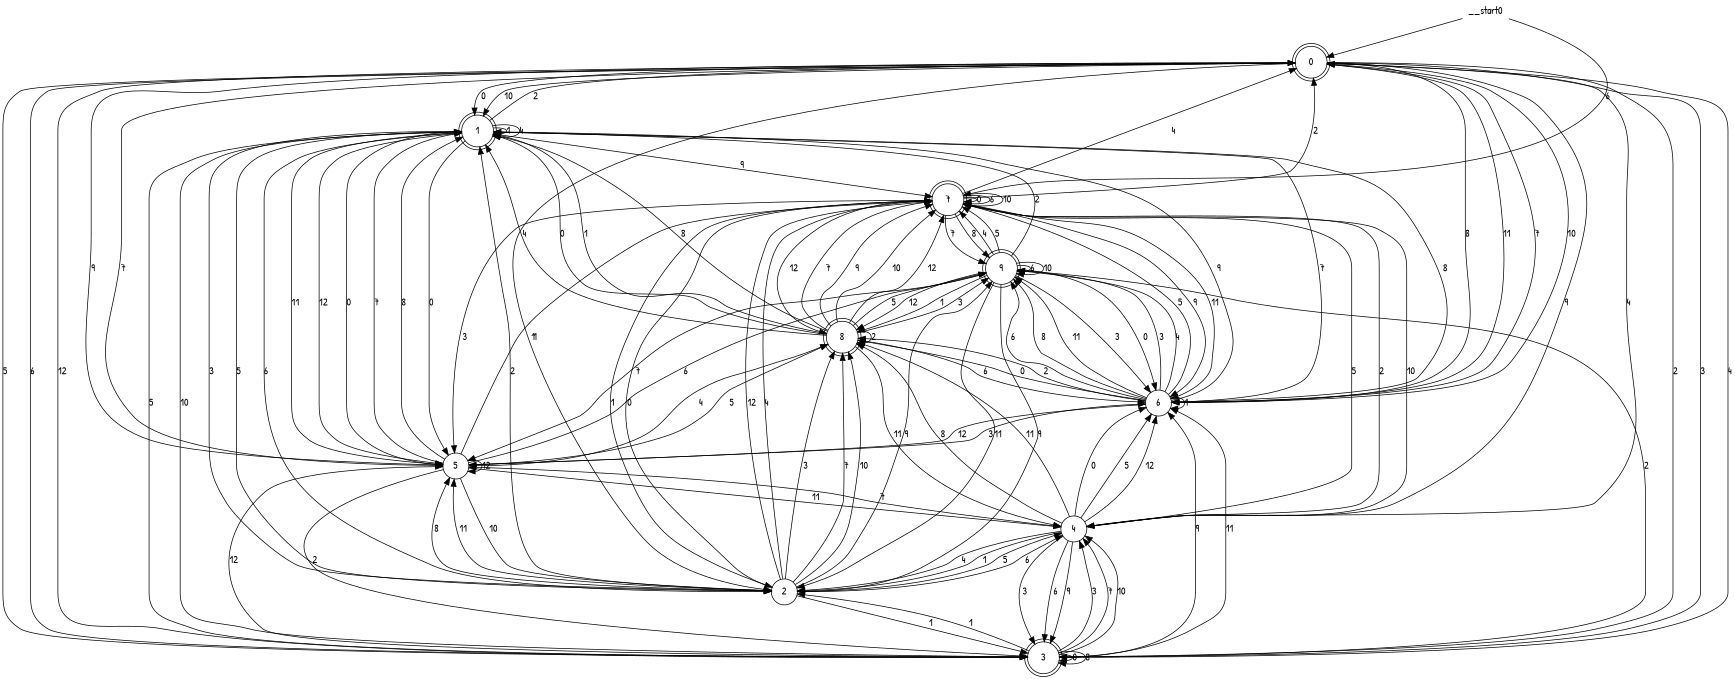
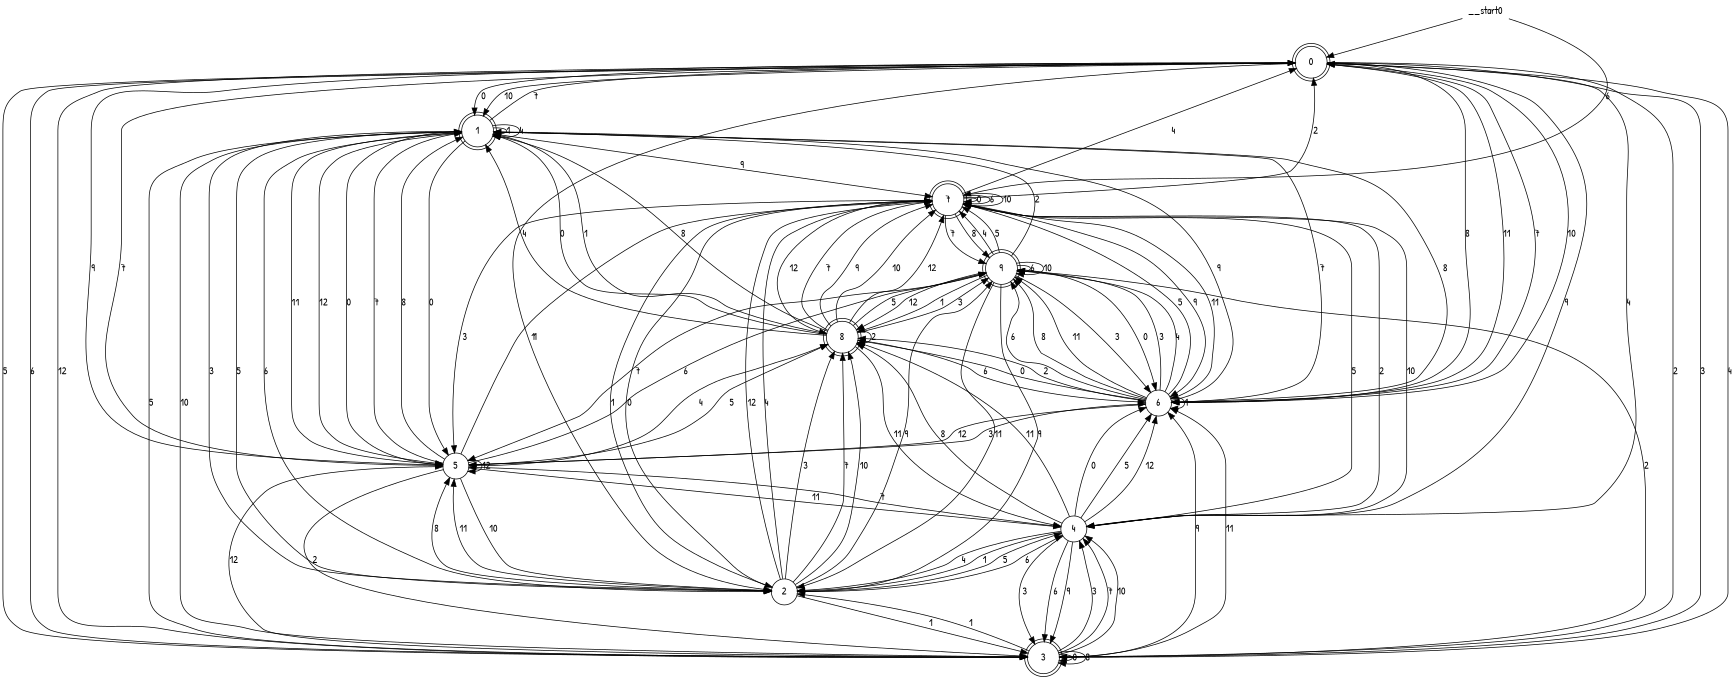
  digraph {
    fontname="Patrick Hand"
    node [fontname="Patrick Hand" shape=doublecircle]
    edge [fontname="Patrick Hand"]
    n1 [label=0]
    n2 [label=1]
    n3 [label=2 shape=circle]
    n4 [label=3]
    n5 [label=4 shape=circle]
    n6 [label=5 shape=circle]
    n7 [label=6 shape=circle]
    n8 [label=7]
    n9 [label=8]
    n10 [label=9]
    __start0 [height=0 shape=none width=0]
    n1 -> n2 [label=0]
    n1 -> n2 [label=10]
    n1 -> n3 [label=1]
    n1 -> n4 [label=2]
    n1 -> n4 [label=3]
    n1 -> n4 [label=5]
    n1 -> n4 [label=6]
    n1 -> n4 [label=12]
    n1 -> n5 [label=4]
    n1 -> n5 [label=9]
    n1 -> n6 [label=7]
    n1 -> n7 [label=8]
    n1 -> n7 [label=11]
-   n2 -> n1 [label=2]
+   n2 -> n1 [label=7]
    n2 -> n2 [label=1]
    n2 -> n2 [label=4]
    n2 -> n3 [label=3]
    n2 -> n3 [label=5]
    n2 -> n3 [label=6]
    n2 -> n4 [label=10]
    n2 -> n6 [label=0]
    n2 -> n6 [label=11]
    n2 -> n6 [label=12]
    n2 -> n7 [label=7]
    n2 -> n7 [label=8]
    n2 -> n8 [label=9]
-   n3 -> n2 [label=2]
    n3 -> n4 [label=1]
    n3 -> n5 [label=5]
    n3 -> n5 [label=6]
    n3 -> n6 [label=8]
    n3 -> n6 [label=11]
    n3 -> n8 [label=0]
    n3 -> n8 [label=4]
    n3 -> n8 [label=12]
    n3 -> n9 [label=3]
    n3 -> n9 [label=7]
    n3 -> n9 [label=10]
    n3 -> n10 [label=9]
    n4 -> n1 [label=4]
    n4 -> n2 [label=5]
    n4 -> n3 [label=1]
    n4 -> n4 [label=0]
    n4 -> n4 [label=8]
    n4 -> n5 [label=3]
    n4 -> n5 [label=7]
    n4 -> n5 [label=10]
    n4 -> n6 [label=12]
    n4 -> n7 [label=9]
    n4 -> n7 [label=11]
    n4 -> n10 [label=2]
    n5 -> n3 [label=1]
    n5 -> n3 [label=4]
    n5 -> n4 [label=3]
    n5 -> n4 [label=6]
    n5 -> n4 [label=9]
    n5 -> n6 [label=7]
    n5 -> n7 [label=0]
    n5 -> n7 [label=5]
    n5 -> n7 [label=12]
    n5 -> n8 [label=2]
    n5 -> n8 [label=10]
    n5 -> n9 [label=8]
    n5 -> n9 [label=11]
    n6 -> n1 [label=9]
    n6 -> n2 [label=0]
    n6 -> n2 [label=7]
    n6 -> n2 [label=8]
    n6 -> n3 [label=10]
    n6 -> n4 [label=2]
    n6 -> n5 [label=11]
    n6 -> n6 [label=12]
    n6 -> n7 [label=3]
    n6 -> n8 [label=1]
    n6 -> n9 [label=4]
    n6 -> n9 [label=5]
    n6 -> n10 [label=6]
    n7 -> n1 [label=7]
    n7 -> n1 [label=10]
    n7 -> n2 [label=9]
    n7 -> n6 [label=12]
    n7 -> n7 [label=1]
    n7 -> n8 [label=5]
    n7 -> n9 [label=0]
    n7 -> n9 [label=2]
    n7 -> n10 [label=3]
    n7 -> n10 [label=4]
    n7 -> n10 [label=6]
    n7 -> n10 [label=8]
    n7 -> n10 [label=11]
    n8 -> n1 [label=2]
    n8 -> n1 [label=4]
    n8 -> n3 [label=1]
    n8 -> n5 [label=5]
    n8 -> n6 [label=3]
    n8 -> n7 [label=9]
    n8 -> n7 [label=11]
    n8 -> n8 [label=0]
    n8 -> n8 [label=6]
    n8 -> n8 [label=10]
    n8 -> n9 [label=12]
    n8 -> n10 [label=7]
    n8 -> n10 [label=8]
    n9 -> n2 [label=0]
    n9 -> n2 [label=1]
    n9 -> n2 [label=4]
    n9 -> n2 [label=8]
    n9 -> n5 [label=11]
    n9 -> n7 [label=6]
    n9 -> n8 [label=7]
    n9 -> n8 [label=9]
    n9 -> n8 [label=10]
    n9 -> n8 [label=12]
    n9 -> n9 [label=2]
    n9 -> n10 [label=3]
    n9 -> n10 [label=5]
    n10 -> n2 [label=2]
    n10 -> n3 [label=9]
    n10 -> n3 [label=11]
    n10 -> n6 [label=7]
    n10 -> n7 [label=0]
    n10 -> n7 [label=3]
    n10 -> n8 [label=4]
    n10 -> n8 [label=5]
    n10 -> n9 [label=1]
    n10 -> n9 [label=12]
    n10 -> n10 [label=6]
    n10 -> n10 [label=10]
    __start0 -> n1
    __start0 -> n8 [label=6]
  }
